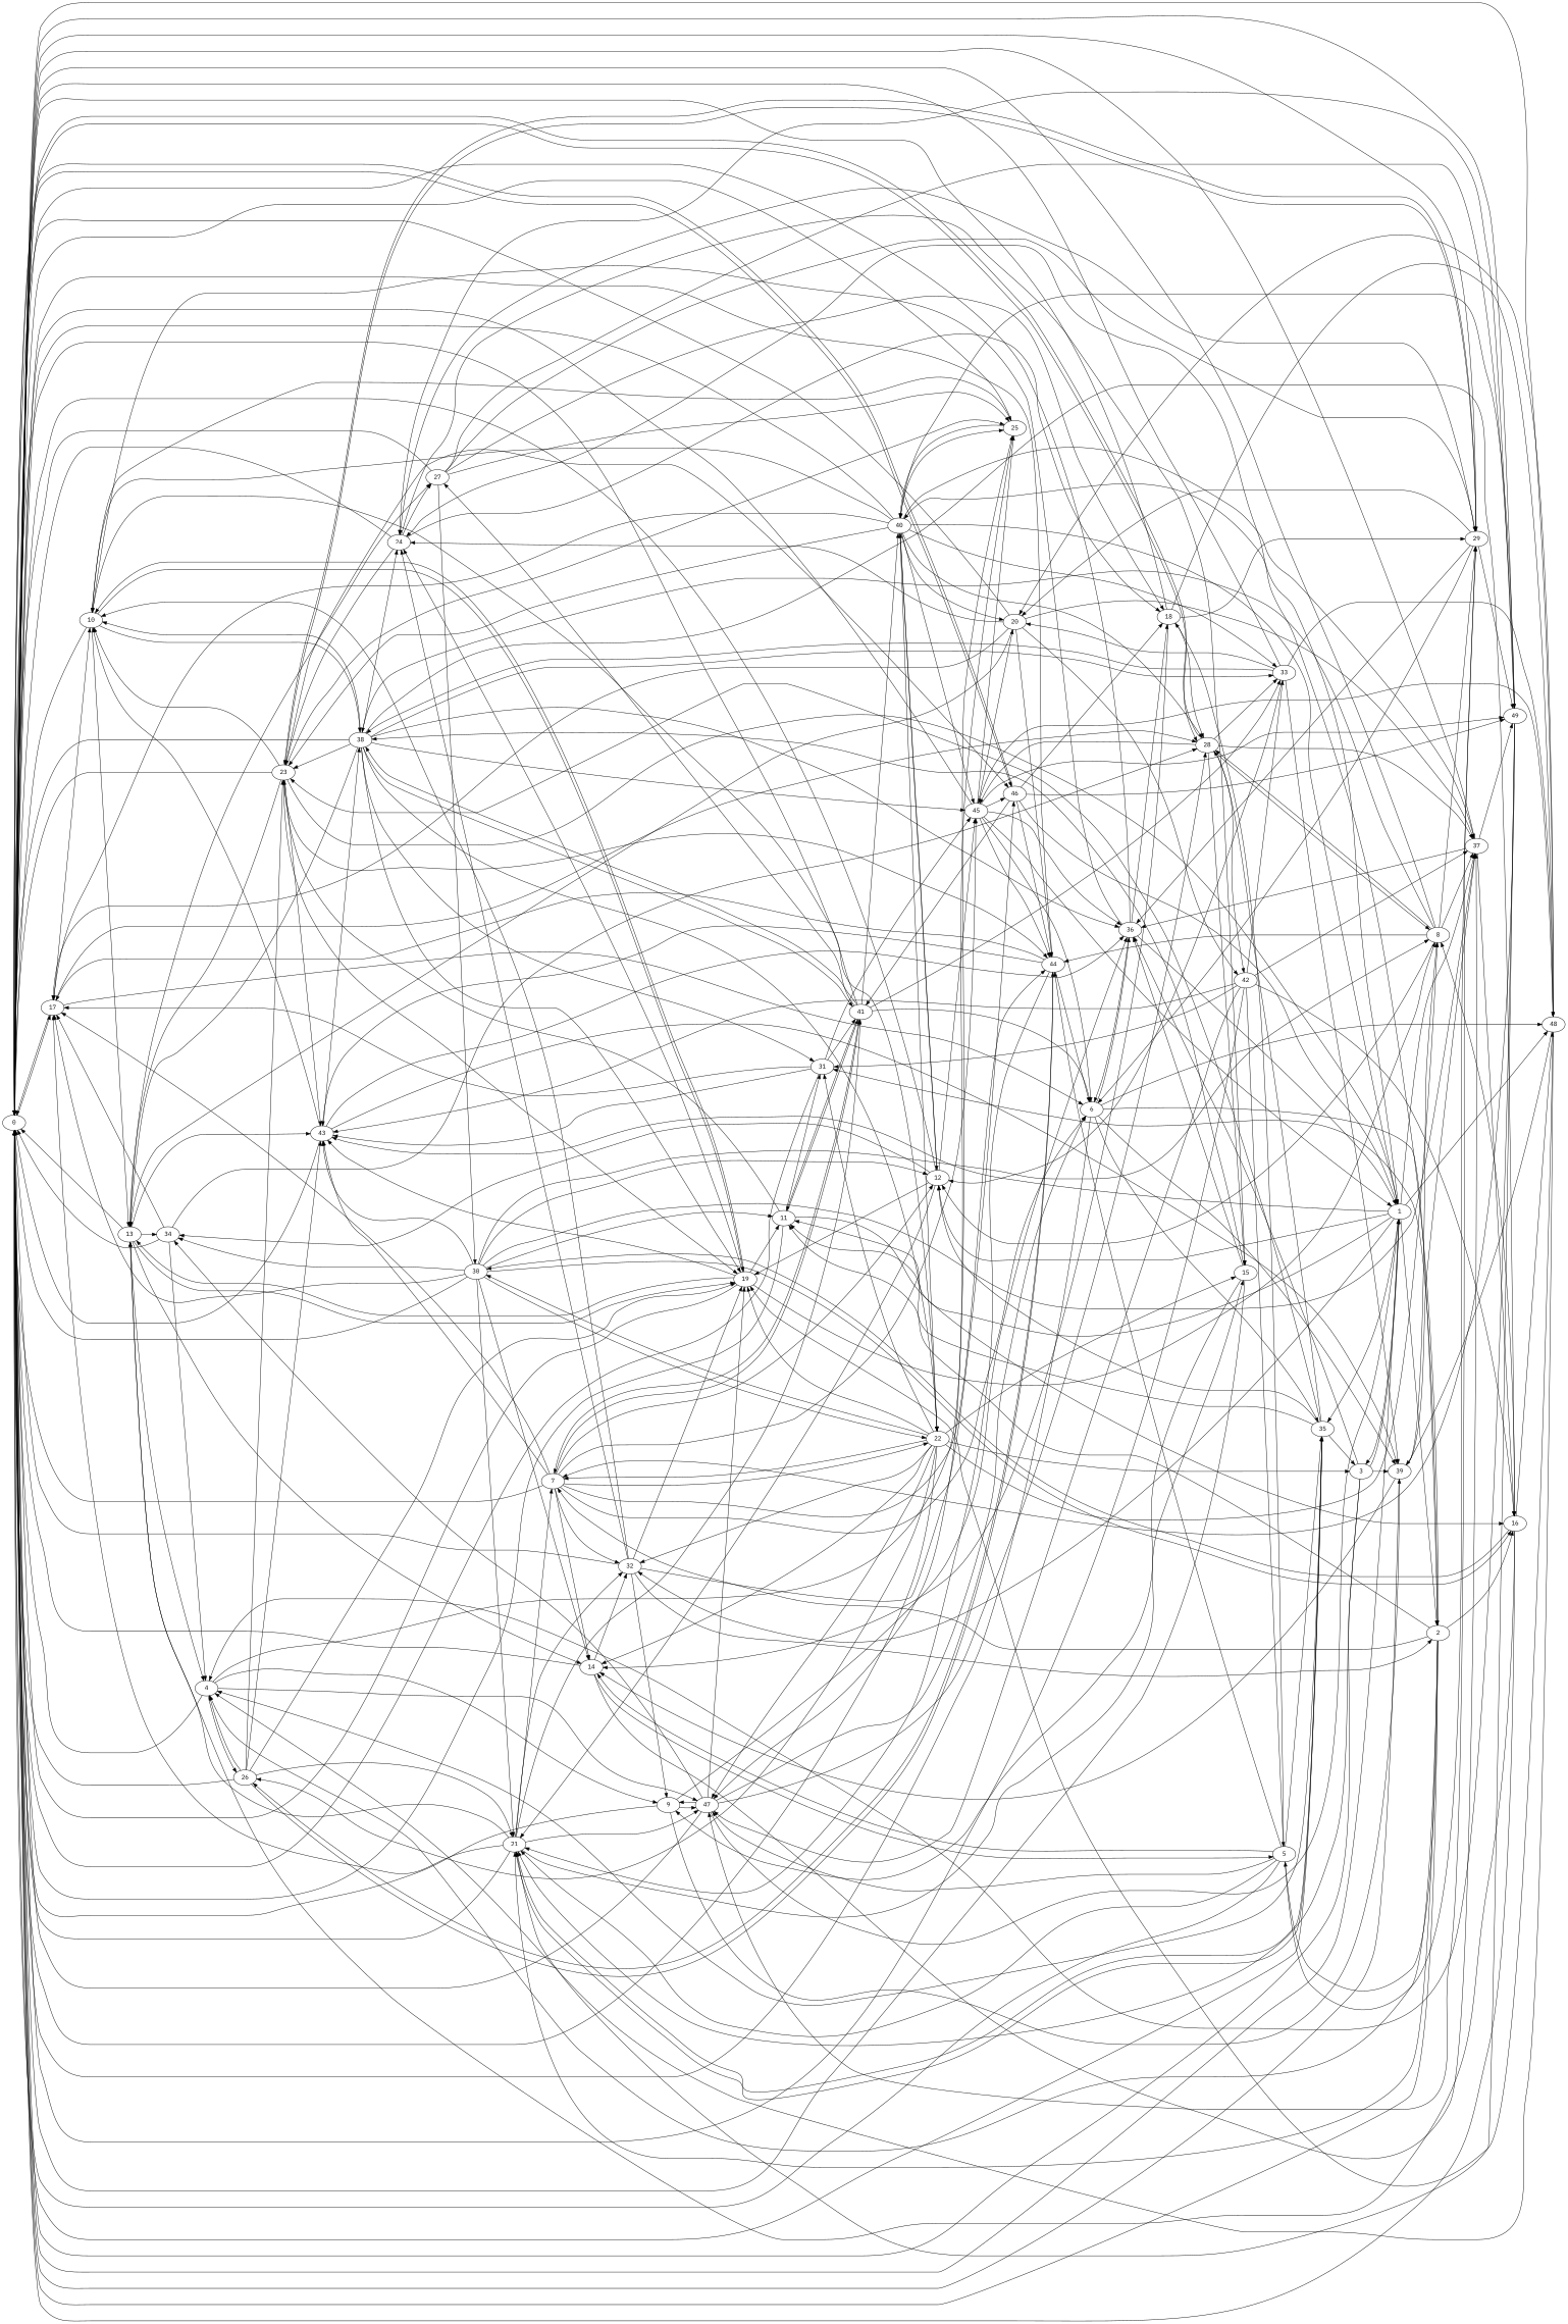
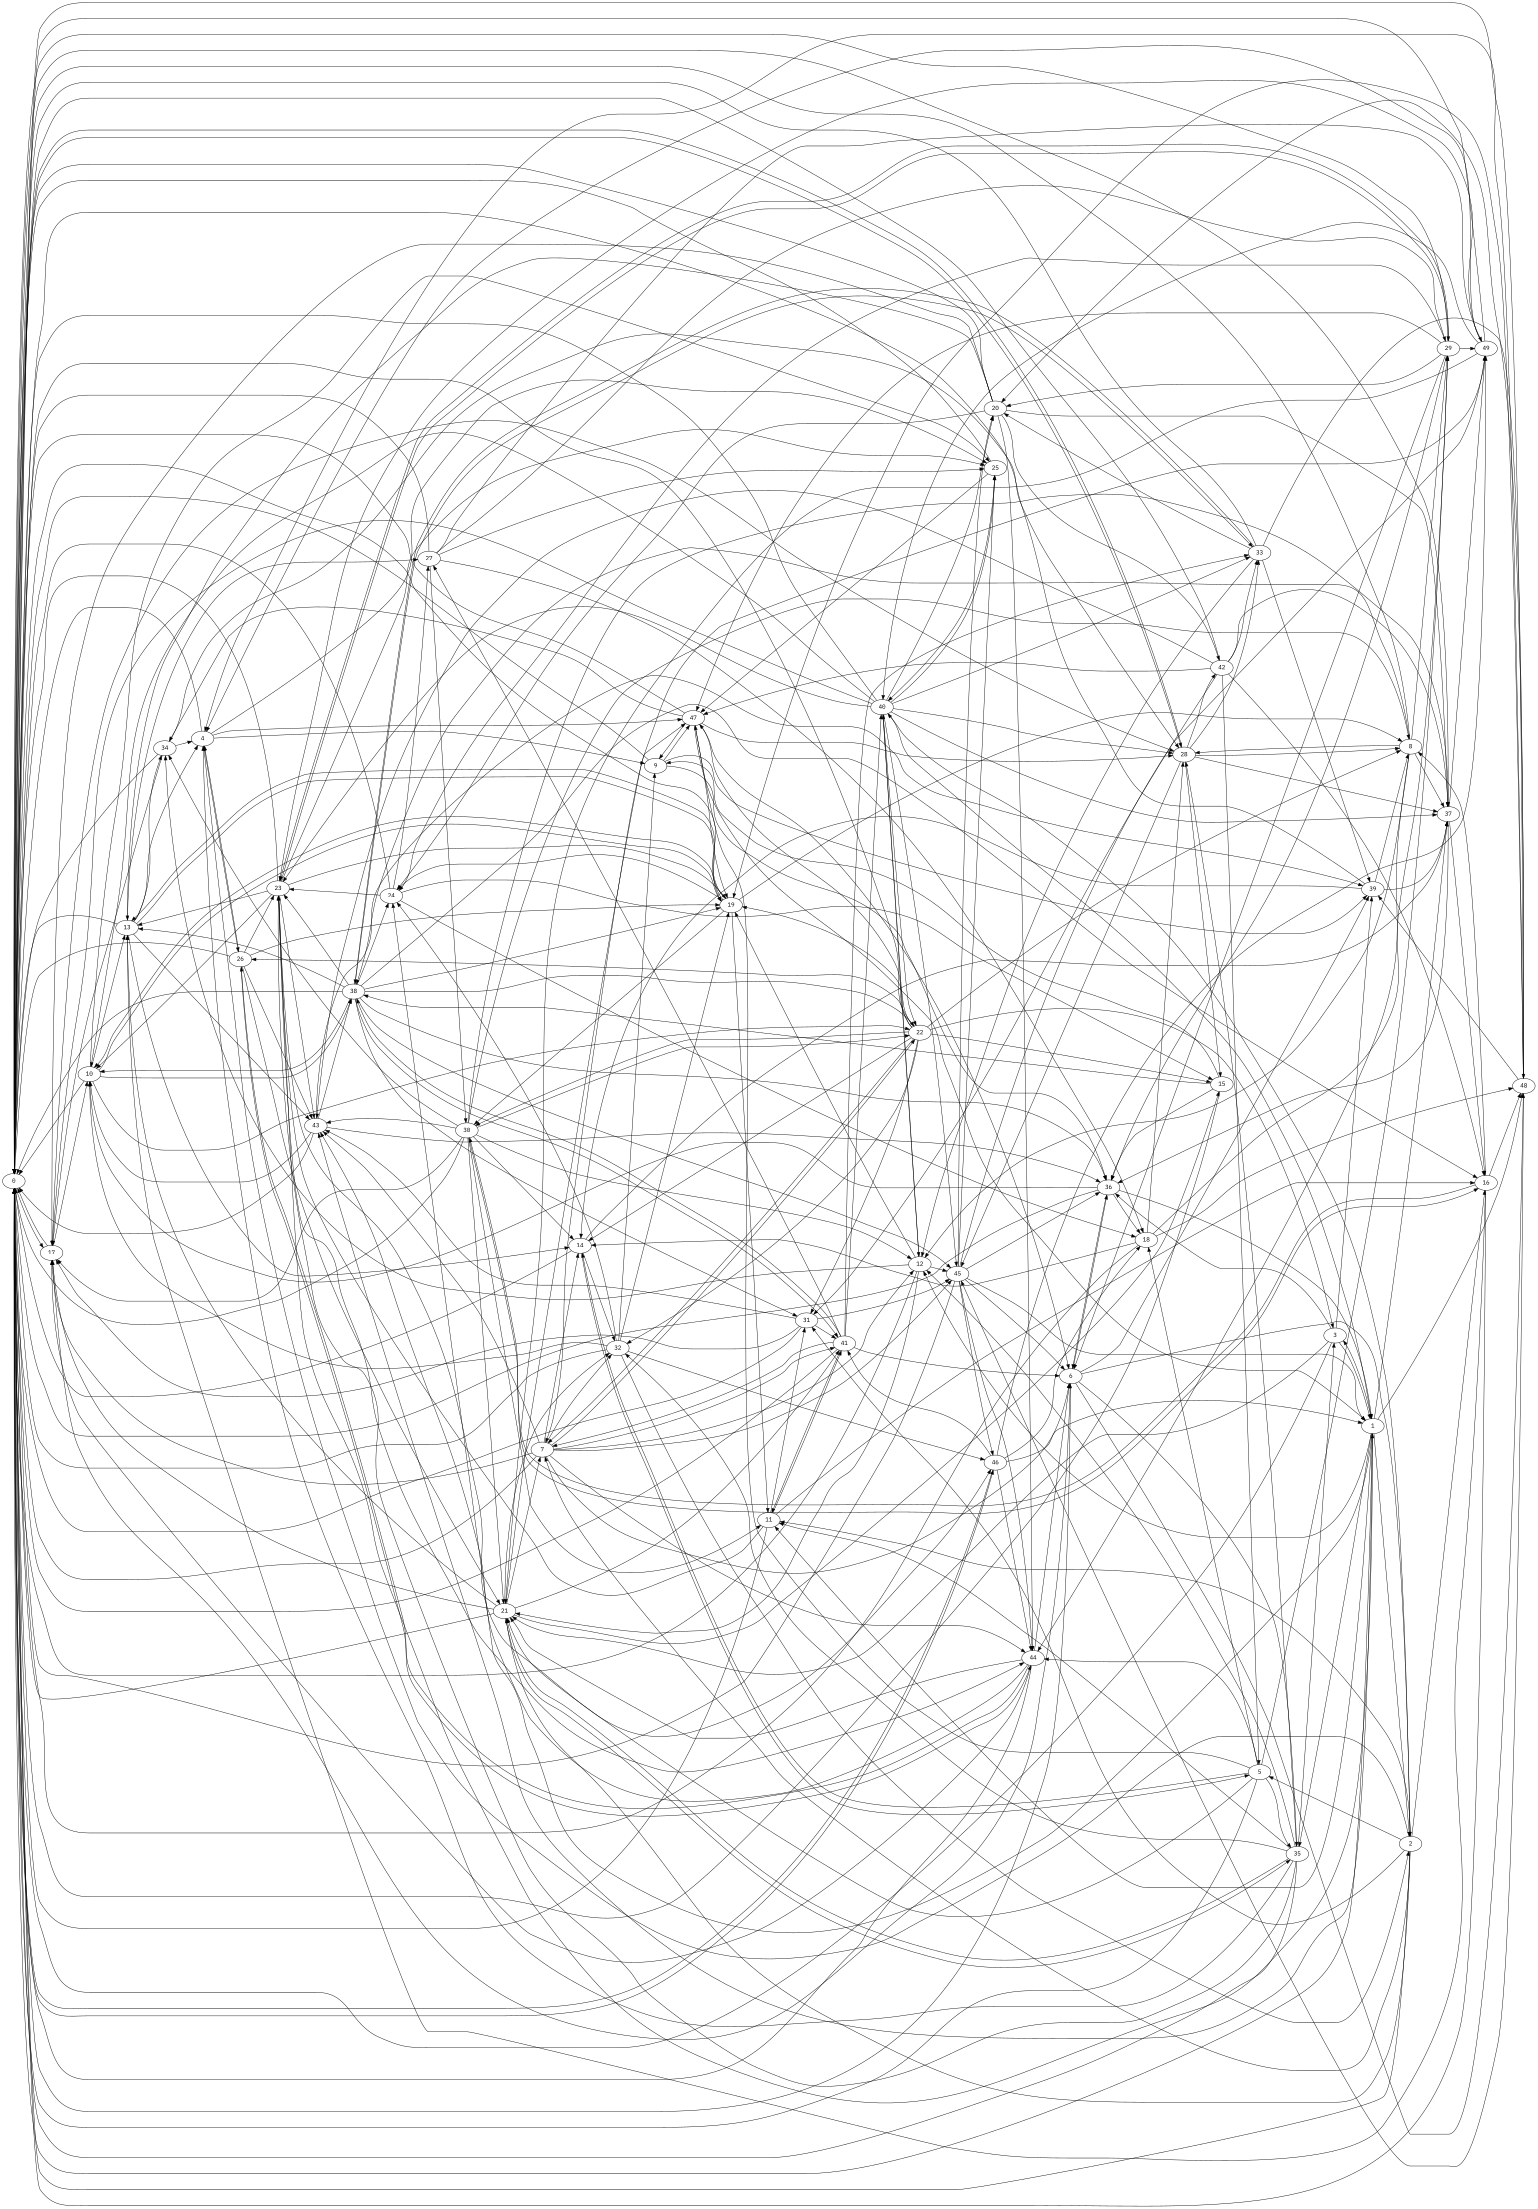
  strict digraph {
    fontname="IBM Plex Mono"
    rankdir=LR
    node [component_delay=3 fontname="IBM Plex Mono"]
    edge [fontname="IBM Plex Mono" wire_delay=1]
    0
    17
    28
    46
    6
    10
    37
    45
    8
    33
    15
    42
    1
    18
    44
    41
    49
    39
    2
    35
    48
    36
    19
    38
    25
    22
    13
    16
    20
    12
    29
    9
    43
    5
    31
    47
    3
    11
    24
    32
    14
    21
    26
    7
    40
    27
    4
    23
    34
    30
    0 -> 17
    0 -> 28
    0 -> 46
    17 -> 0
    17 -> 28
    17 -> 6
    17 -> 10
    28 -> 0
    28 -> 37
    28 -> 45
    28 -> 8
    28 -> 33
    28 -> 15
    28 -> 42
    46 -> 0
    46 -> 1
    46 -> 18
    46 -> 44
    46 -> 41
    46 -> 49
    6 -> 0
    6 -> 39
    6 -> 2
    6 -> 35
    6 -> 48
    6 -> 36
    10 -> 0
    10 -> 19
    10 -> 38
    10 -> 25
    10 -> 22
    10 -> 13
    37 -> 0
    37 -> 49
    37 -> 36
    37 -> 16
    45 -> 0
    45 -> 46
    45 -> 6
    45 -> 1
    45 -> 44
    45 -> 49
    45 -> 36
    45 -> 25
    45 -> 20
    8 -> 0
    8 -> 28
    8 -> 37
    8 -> 44
    8 -> 38
    8 -> 12
    8 -> 29
    33 -> 0
    33 -> 39
    33 -> 48
    33 -> 38
    33 -> 20
    33 -> 12
    15 -> 0
    15 -> 36
    15 -> 38
    15 -> 9
    42 -> 0
    42 -> 37
    42 -> 33
    42 -> 16
    42 -> 43
    42 -> 5
    42 -> 31
    42 -> 47
    1 -> 0
    1 -> 37
    1 -> 2
    1 -> 35
    1 -> 48
    1 -> 12
    1 -> 43
    1 -> 3
    1 -> 11
    1 -> 24
-   1 -> 32
+   35 -> 32
    18 -> 0
    18 -> 28
    18 -> 48
    18 -> 29
    18 -> 14
    44 -> 0
    44 -> 17
    44 -> 6
    44 -> 43
    44 -> 21
    44 -> 26
    41 -> 0
    41 -> 6
    41 -> 33
    41 -> 38
    41 -> 11
    41 -> 7
    41 -> 40
    41 -> 27
    49 -> 0
-   49 -> 24
+   49 -> 23
    49 -> 21
    49 -> 7
    49 -> 40
    49 -> 4
    39 -> 0
    39 -> 37
    39 -> 8
    39 -> 14
    2 -> 0
    2 -> 16
    2 -> 5
    2 -> 31
    2 -> 11
    2 -> 21
    2 -> 7
    2 -> 40
    2 -> 4
    35 -> 0
    35 -> 28
    35 -> 12
    35 -> 3
    35 -> 11
    35 -> 21
    35 -> 4
    35 -> 23
    48 -> 0
    48 -> 45
    48 -> 39
    48 -> 19
    48 -> 20
    48 -> 4
    36 -> 0
    36 -> 6
    36 -> 10
    36 -> 1
    36 -> 18
    19 -> 0
    19 -> 10
    19 -> 8
    19 -> 13
-   19 -> 43
+   19 -> 30
    19 -> 11
    19 -> 24
    38 -> 0
    38 -> 10
    38 -> 45
    38 -> 33
    38 -> 41
    38 -> 36
    38 -> 19
    38 -> 22
    38 -> 13
    38 -> 16
    38 -> 31
    38 -> 24
    38 -> 23
    25 -> 0
    25 -> 47
    25 -> 40
    22 -> 0
    22 -> 8
    22 -> 15
    22 -> 19
    22 -> 31
    22 -> 47
    22 -> 3
    22 -> 32
    22 -> 14
    22 -> 26
    22 -> 7
    22 -> 30
    13 -> 0
    13 -> 19
    13 -> 43
    13 -> 14
    13 -> 27
    13 -> 4
    13 -> 34
    16 -> 0
    16 -> 8
    16 -> 48
    16 -> 13
    16 -> 30
    20 -> 0
    20 -> 17
    20 -> 37
    20 -> 42
    20 -> 44
    20 -> 13
    20 -> 24
    12 -> 0
    12 -> 45
    12 -> 19
    12 -> 21
    12 -> 40
    12 -> 34
    29 -> 0
    29 -> 6
    29 -> 49
    29 -> 36
    29 -> 20
    29 -> 47
    29 -> 24
    29 -> 23
    9 -> 0
    9 -> 39
    9 -> 36
    9 -> 47
    43 -> 0
    43 -> 10
    43 -> 39
    43 -> 36
    43 -> 38
    5 -> 0
    5 -> 18
    5 -> 44
    5 -> 35
    5 -> 29
    5 -> 47
    5 -> 14
    5 -> 21
    31 -> 0
    31 -> 17
    31 -> 45
    31 -> 41
    31 -> 43
    47 -> 0
    47 -> 28
    47 -> 6
    47 -> 1
    47 -> 19
    47 -> 9
    47 -> 34
    3 -> 0
    3 -> 1
    3 -> 39
    3 -> 36
    3 -> 21
    11 -> 0
    11 -> 41
    11 -> 16
    11 -> 31
    11 -> 23
    24 -> 0
    24 -> 15
    24 -> 18
    24 -> 27
    24 -> 23
    32 -> 0
    32 -> 46
    32 -> 10
    32 -> 2
    32 -> 19
    32 -> 9
    32 -> 24
    14 -> 0
    14 -> 37
    14 -> 5
    14 -> 32
    21 -> 0
    21 -> 17
    21 -> 15
    21 -> 41
    21 -> 35
    21 -> 13
    21 -> 47
    21 -> 32
    21 -> 7
    26 -> 0
    26 -> 44
    26 -> 19
    26 -> 43
    26 -> 21
    26 -> 4
    26 -> 23
    7 -> 0
    7 -> 17
    7 -> 6
    7 -> 45
    7 -> 44
    7 -> 41
    7 -> 22
    7 -> 12
    7 -> 43
    7 -> 32
    7 -> 14
    40 -> 0
    40 -> 17
    40 -> 28
    40 -> 10
    40 -> 37
    40 -> 45
    40 -> 33
    40 -> 1
    40 -> 25
    40 -> 22
    40 -> 20
    40 -> 12
    40 -> 23
    27 -> 0
    27 -> 18
    27 -> 49
    27 -> 25
    27 -> 29
    27 -> 30
    4 -> 0
    4 -> 25
    4 -> 9
    4 -> 47
    4 -> 26
    23 -> 0
    23 -> 46
    23 -> 10
    23 -> 1
    23 -> 44
    23 -> 19
    23 -> 25
    23 -> 13
    23 -> 29
    23 -> 43
    34 -> 0
    34 -> 17
    34 -> 28
    34 -> 4
    30 -> 0
    30 -> 17
    30 -> 37
    30 -> 8
    30 -> 22
    30 -> 16
    30 -> 12
    30 -> 43
    30 -> 11
    30 -> 14
    30 -> 21
    30 -> 34
  }
